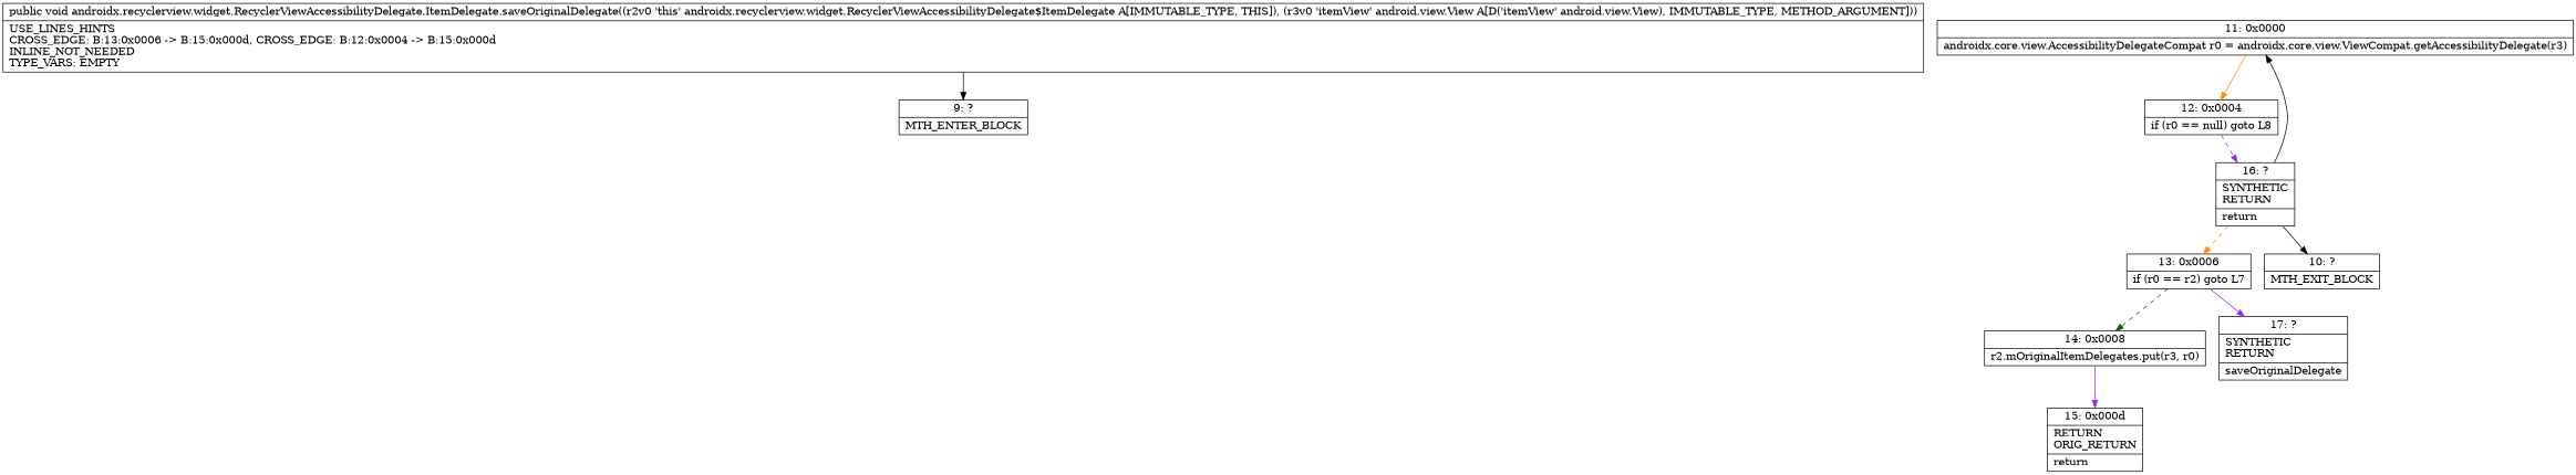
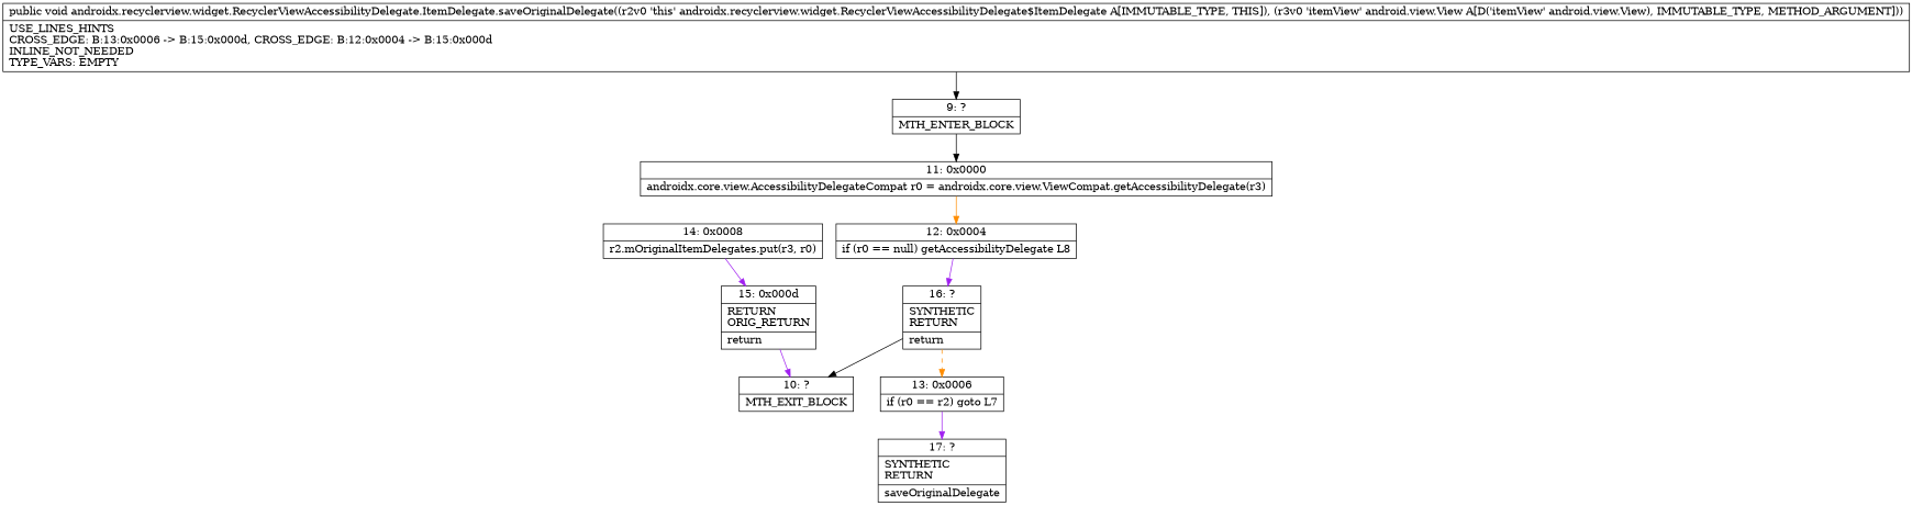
  digraph {
    node [shape=record]
    edge [color=purple]
    n1 [label="{9\:\ ?|MTH_ENTER_BLOCK\l}"]
    n2 [label="{11\:\ 0x0000|androidx.core.view.AccessibilityDelegateCompat r0 = androidx.core.view.ViewCompat.getAccessibilityDelegate(r3)\l}"]
-   n3 [label="{12\:\ 0x0004|if (r0 == null) goto L8\l}"]
+   n3 [label="{12\:\ 0x0004|if (r0 == null) getAccessibilityDelegate L8\l}"]
    n4 [label="{16\:\ ?|SYNTHETIC\lRETURN\l|return\l}"]
    n5 [label="{13\:\ 0x0006|if (r0 == r2) goto L7\l}"]
    n6 [label="{14\:\ 0x0008|r2.mOriginalItemDelegates.put(r3, r0)\l}"]
    n7 [label="{17\:\ ?|SYNTHETIC\lRETURN\l|saveOriginalDelegate\l}"]
    n8 [label="{10\:\ ?|MTH_EXIT_BLOCK\l}"]
    n9 [label="{15\:\ 0x000d|RETURN\lORIG_RETURN\l|return\l}"]
    n10 [label="{public void androidx.recyclerview.widget.RecyclerViewAccessibilityDelegate.ItemDelegate.saveOriginalDelegate((r2v0 'this' androidx.recyclerview.widget.RecyclerViewAccessibilityDelegate$ItemDelegate A[IMMUTABLE_TYPE, THIS]), (r3v0 'itemView' android.view.View A[D('itemView' android.view.View), IMMUTABLE_TYPE, METHOD_ARGUMENT]))  | USE_LINES_HINTS\lCROSS_EDGE: B:13:0x0006 \-\> B:15:0x000d, CROSS_EDGE: B:12:0x0004 \-\> B:15:0x000d\lINLINE_NOT_NEEDED\lTYPE_VARS: EMPTY\l}"]
-   n4 -> n2 [color=black]
+   n1 -> n2 [color=black]
    n2 -> n3 [color=darkorange]
-   n3 -> n4 [style=dashed]
+   n3 -> n4
    n4 -> n5 [color=darkorange style=dashed]
    n4 -> n8 [color=black]
-   n5 -> n6 [color=darkgreen style=dashed]
    n5 -> n7
    n6 -> n9
+   n9 -> n8
    n10 -> n1 [color=black]
  }
